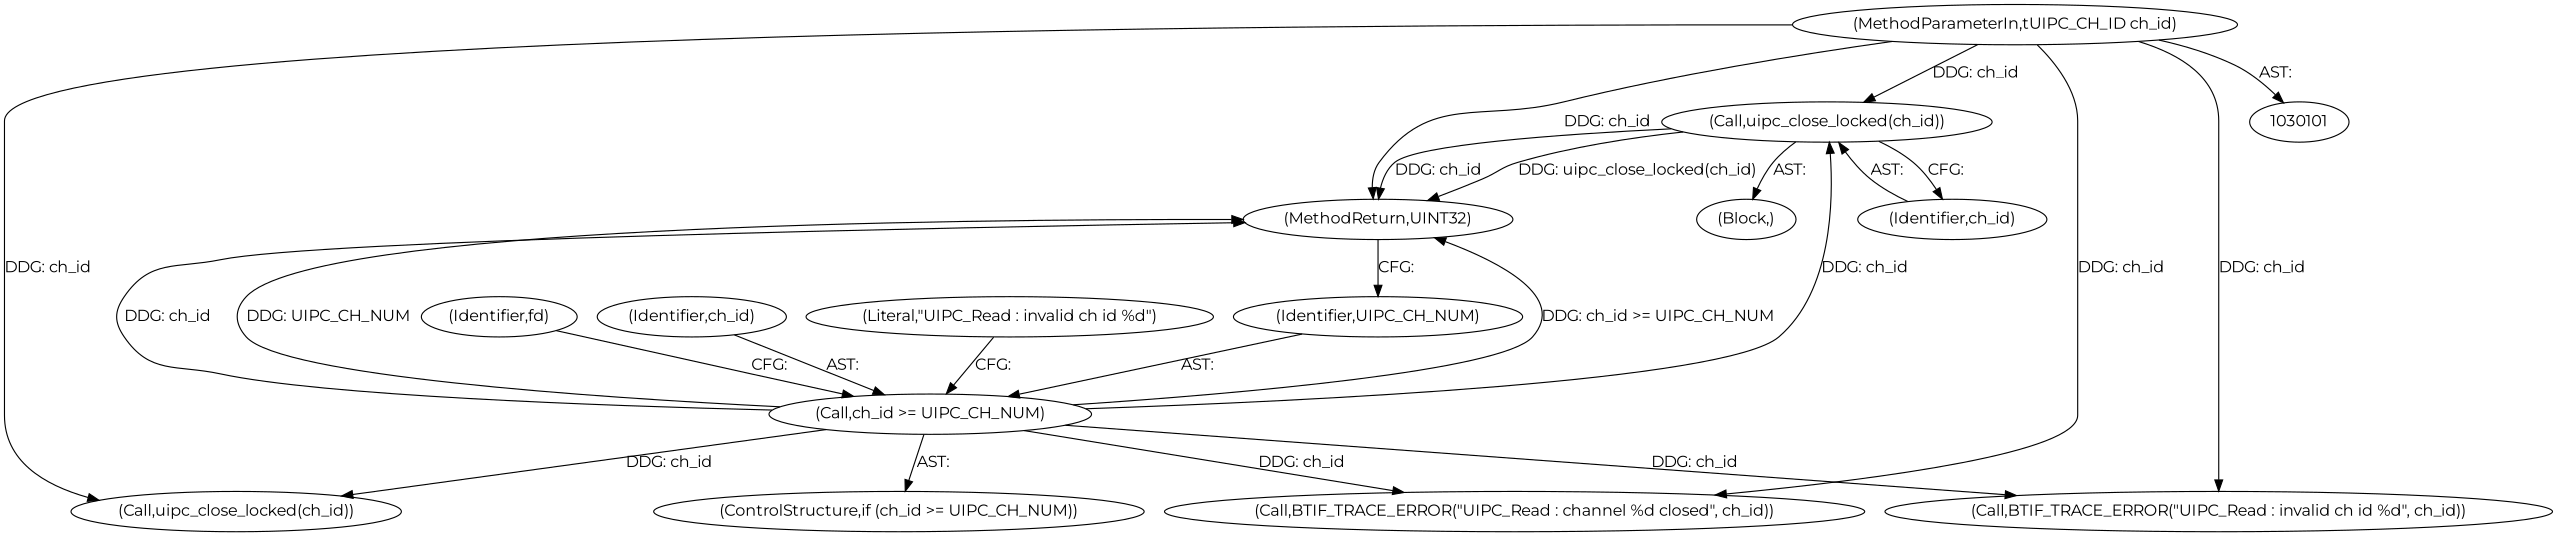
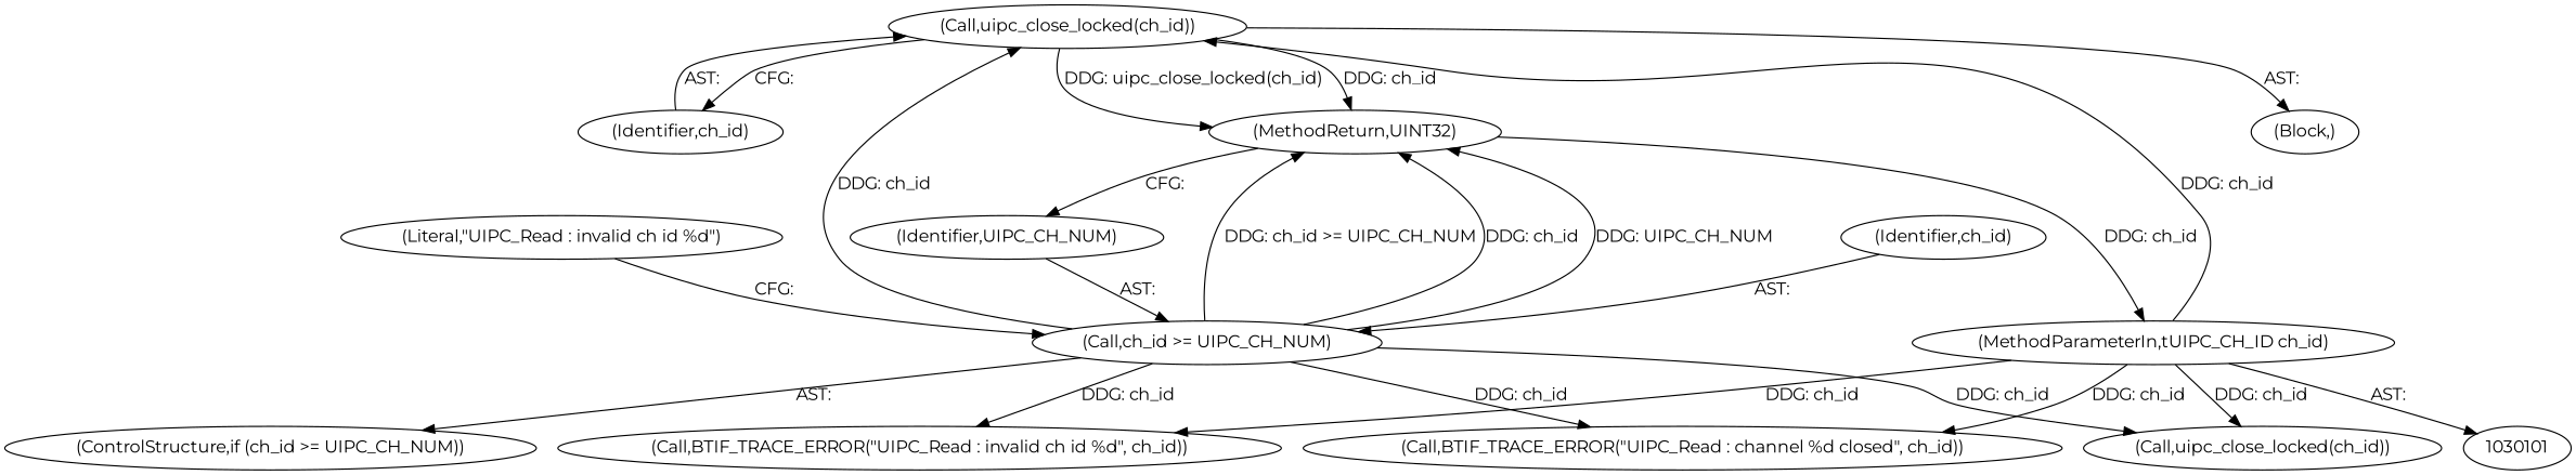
  digraph {
    fontname=Montserrat
    node [fontname=Montserrat]
    edge [fontname=Montserrat]
    n1 [label="(Call,uipc_close_locked(ch_id))"]
    n2 [label="(Identifier,ch_id)"]
    n3 [label="(MethodReturn,UINT32)"]
    n4 [label="(Block,)"]
    n5 [label="(Identifier,UIPC_CH_NUM)"]
    n6 [label="(Call,ch_id >= UIPC_CH_NUM)"]
    n7 [label="(Call,uipc_close_locked(ch_id))"]
    n8 [label="(Call,BTIF_TRACE_ERROR(\"UIPC_Read : invalid ch id %d\", ch_id))"]
    n9 [label="(ControlStructure,if (ch_id >= UIPC_CH_NUM))"]
    n10 [label="(Call,BTIF_TRACE_ERROR(\"UIPC_Read : channel %d closed\", ch_id))"]
    n11 [label="(MethodParameterIn,tUIPC_CH_ID ch_id)"]
    n12 [label=1030101]
-   n13 [label="(Identifier,fd)"]
    n14 [label="(Identifier,ch_id)"]
    n15 [label="(Literal,\"UIPC_Read : invalid ch id %d\")"]
    n1 -> n2 [label="CFG: "]
    n1 -> n3 [label="DDG: ch_id"]
    n1 -> n3 [label="DDG: uipc_close_locked(ch_id)"]
    n1 -> n4 [label="AST: "]
    n2 -> n1 [label="AST: "]
    n3 -> n5 [label="CFG: "]
    n5 -> n6 [label="AST: "]
    n6 -> n1 [label="DDG: ch_id"]
    n6 -> n3 [label="DDG: ch_id >= UIPC_CH_NUM"]
    n6 -> n3 [label="DDG: ch_id"]
    n6 -> n3 [label="DDG: UIPC_CH_NUM"]
    n6 -> n7 [label="DDG: ch_id"]
    n6 -> n8 [label="DDG: ch_id"]
    n6 -> n9 [label="AST: "]
    n6 -> n10 [label="DDG: ch_id"]
    n11 -> n1 [label="DDG: ch_id"]
-   n11 -> n3 [label="DDG: ch_id"]
+   n3 -> n11 [label="DDG: ch_id"]
    n11 -> n7 [label="DDG: ch_id"]
    n11 -> n8 [label="DDG: ch_id"]
    n11 -> n10 [label="DDG: ch_id"]
    n11 -> n12 [label="AST: "]
-   n13 -> n6 [label="CFG: "]
    n14 -> n6 [label="AST: "]
    n15 -> n6 [label="CFG: "]
  }
